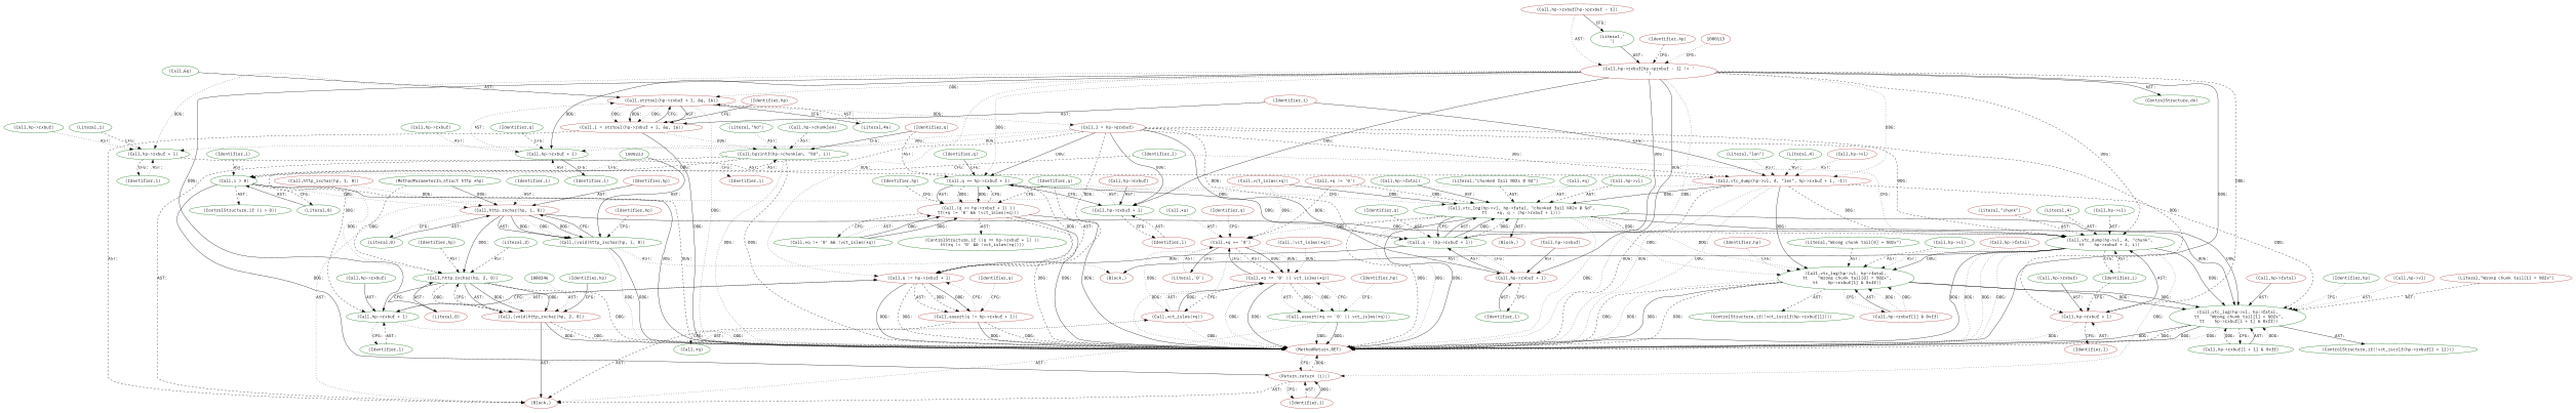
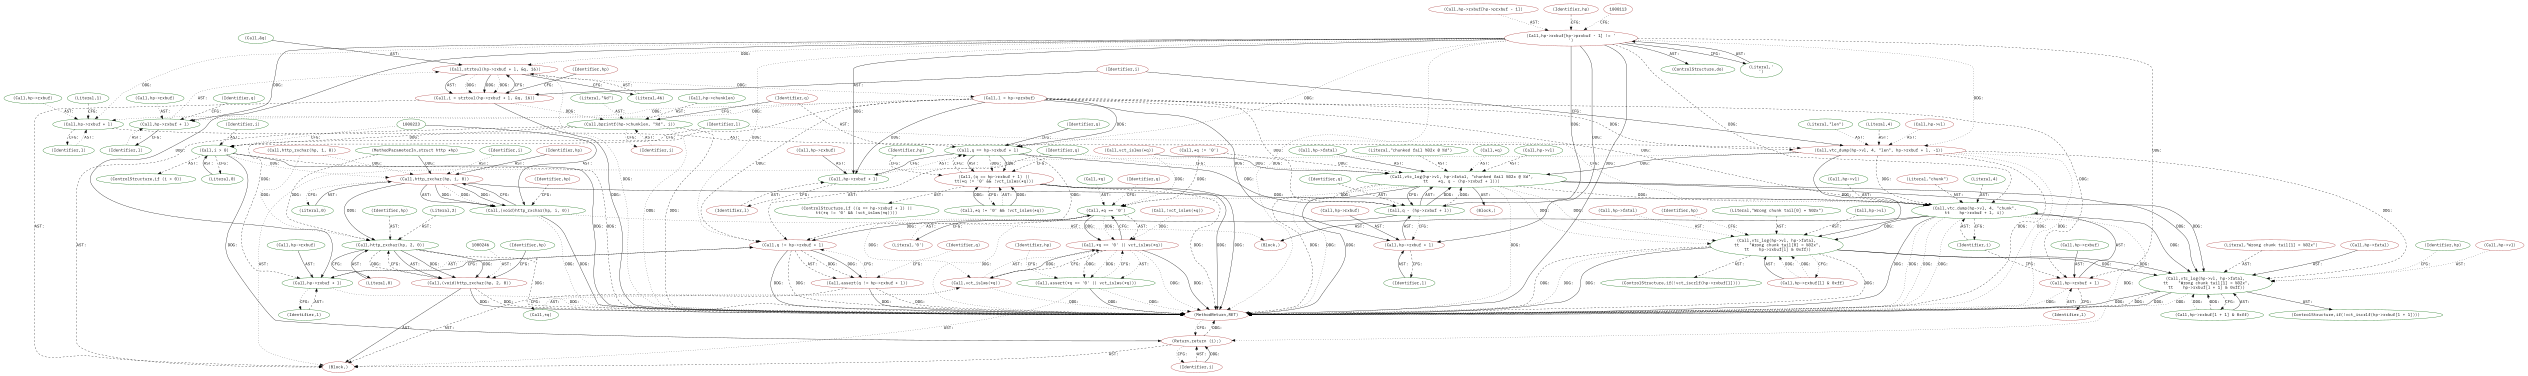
  digraph {
    fontname="IBM Plex Mono"
    node [color=darkgreen fontname="IBM Plex Mono"]
    edge [fontname="IBM Plex Mono" style=solid]
    n1 [color=brown label="(Call,hp->rxbuf[hp->prxbuf - 1] != '\n')"]
    n2 [color=brown label="(Call,vtc_dump(hp->vl, 4, \"len\", hp->rxbuf + l, -1))"]
    n3 [label="(Call,vtc_dump(hp->vl, 4, \"chunk\",\n\t\t    hp->rxbuf + l, i))"]
    n4 [label="(Call,hp->rxbuf + l)"]
    n5 [color=brown label="(Call,strtoul(hp->rxbuf + l, &q, 16))"]
    n6 [label="(Call,hp->rxbuf + l)"]
    n7 [label="(Call,q == hp->rxbuf + l)"]
    n8 [label="(Call,q - (hp->rxbuf + l))"]
    n9 [color=brown label="(Call,q != hp->rxbuf + l)"]
    n10 [label="(Call,hp->rxbuf + l)"]
    n11 [color=brown label="(Call,hp->rxbuf + l)"]
    n12 [label="(Call,hp->rxbuf + l)"]
    n13 [color=brown label="(Call,hp->rxbuf + l)"]
    n14 [label="(ControlStructure,do)"]
    n15 [label="(Literal,'\n')"]
    n16 [color=brown label="(MethodReturn,RET)"]
    n17 [label="(Call,vtc_log(hp->vl, hp->fatal, \"chunked fail %02x @ %d\",\n\t\t    *q, q - (hp->rxbuf + l)))"]
    n18 [label="(Call,vtc_log(hp->vl, hp->fatal,\n \t\t    \"Wrong chunk tail[0] = %02x\",\n \t\t    hp->rxbuf[l] & 0xff))"]
    n19 [label="(Call,vtc_log(hp->vl, hp->fatal,\n \t\t    \"Wrong chunk tail[1] = %02x\",\n \t\t    hp->rxbuf[l + 1] & 0xff))"]
    n20 [color=brown label="(Block,)"]
    n21 [color=brown label="(Return,return (i);)"]
    n22 [label="(Identifier,i)"]
    n23 [color=brown label="(Block,)"]
    n24 [label="(Identifier,l)"]
    n25 [color=brown label="(Call,i = strtoul(hp->rxbuf + l, &q, 16))"]
    n26 [label="(Literal,46)"]
    n27 [color=brown label="(Call,l = hp->prxbuf)"]
    n28 [label="(Identifier,l)"]
    n29 [color=brown label="(Call,(q == hp->rxbuf + l) ||\n\t\t(*q != '\0' && !vct_islws(*q)))"]
    n30 [color=brown label="(Call,assert(q != hp->rxbuf + l))"]
    n31 [color=brown label="(Identifier,l)"]
    n32 [label="(Identifier,l)"]
    n33 [label="(Identifier,l)"]
    n34 [color=brown label="(Identifier,l)"]
-   n35 [color=brown label="(Call,*q == '\0')"]
+   n35 [label="(Call,*q == '\0')"]
    n36 [color=brown label="(Block,)"]
    n37 [label="(ControlStructure,if(!vct_iscrlf(hp->rxbuf[l])))"]
    n38 [color=brown label="(Call,hp->rxbuf[l] & 0xff)"]
    n39 [label="(ControlStructure,if(!vct_iscrlf(hp->rxbuf[l + 1])))"]
    n40 [label="(Call,hp->rxbuf[l + 1] & 0xff)"]
    n41 [color=brown label="(Call,*q == '\0' || vct_islws(*q))"]
    n42 [color=brown label="(Call,vct_islws(*q))"]
    n43 [color=brown label="(Literal,'\0')"]
    n44 [label="(Call,assert(*q == '\0' || vct_islws(*q)))"]
    n45 [label="(Call,*q)"]
    n46 [color=brown label="(Identifier,i)"]
    n47 [label="(Call,bprintf(hp->chunklen, \"%d\", i))"]
    n48 [label="(Call,i > 0)"]
    n49 [color=brown label="(Identifier,i)"]
    n50 [color=brown label="(Call,http_rxchar(hp, i, 0))"]
    n51 [label="(ControlStructure,if (i > 0))"]
    n52 [label="(Literal,0)"]
    n53 [label="(Call,(void)http_rxchar(hp, i, 0))"]
    n54 [label="(Call,http_rxchar(hp, 2, 0))"]
    n55 [label="(Literal,0)"]
    n56 [color=brown label="(Call,(void)http_rxchar(hp, 2, 0))"]
    n57 [color=brown label="(Literal,0)"]
    n58 [label="(Call,*q != '\0' && !vct_islws(*q))"]
    n59 [label="(ControlStructure,if ((q == hp->rxbuf + l) ||\n\t\t(*q != '\0' && !vct_islws(*q))))"]
    n60 [label="(Literal,2)"]
    n61 [label="(Identifier,hp)"]
    n62 [label="(Call,hp->rxbuf)"]
    n63 [color=brown label="(Identifier,hp)"]
    n64 [label="(Literal,\"Wrong chunk tail[0] = %02x\")"]
    n65 [label="(Call,&q)"]
    n66 [color=brown label="(Call,*q != '\0')"]
    n67 [label="(Identifier,q)"]
    n68 [label="(Identifier,l)"]
    n69 [color=brown label="(Call,http_rxchar(hp, 1, 0))"]
    n70 [label="(Call,hp->fatal)"]
    n71 [label="(Identifier,i)"]
    n72 [label="(MethodParameterIn,struct http *hp)"]
    n73 [label="(Literal,1)"]
    n74 [color=brown label="(Identifier,q)"]
    n75 [color=brown label="(Literal,\"chunk\")"]
    n76 [label="(Identifier,i)"]
    n77 [label="(Literal,4)"]
    n78 [label="(Literal,\"chunked fail %02x @ %d\")"]
    n79 [label="(Call,hp->vl)"]
    n80 [label="(Call,hp->vl)"]
    n81 [label="(Literal,\"len\")"]
    n82 [color=brown label="(Identifier,q)"]
    n83 [label="(Call,hp->rxbuf)"]
    n84 [label="(Identifier,hp)"]
    n85 [color=brown label="(Call,hp->fatal)"]
    n86 [color=brown label="(Identifier,hp)"]
    n87 [color=brown label="(Call,hp->vl)"]
    n88 [color=brown label="(Call,hp->rxbuf)"]
    n89 [label="(Identifier,q)"]
    n90 [label="(Identifier,hp)"]
    n91 [color=brown label="(Identifier,hp)"]
    n92 [color=brown label="(Identifier,i)"]
    n93 [label="(Call,hp->chunklen)"]
    n94 [color=brown label="(Call,hp->rxbuf[hp->prxbuf - 1])"]
    n95 [color=brown label="(Call,!vct_islws(*q))"]
    n96 [label="(Identifier,q)"]
    n97 [label="(Call,*q)"]
    n98 [color=brown label="(Call,hp->rxbuf)"]
    n99 [label="(Identifier,q)"]
    n100 [color=brown label="(Identifier,q)"]
    n101 [color=brown label="(Identifier,hp)"]
    n102 [label="(Identifier,hp)"]
    n103 [label="(Call,hp->rxbuf)"]
    n104 [color=brown label="(Literal,\"Wrong chunk tail[1] = %02x\")"]
    n105 [label="(Literal,\"%d\")"]
    n106 [label="(Call,*q)"]
    n107 [label="(Call,hp->rxbuf)"]
    n108 [color=brown label="(Call,vct_islws(*q))"]
    n109 [color=brown label="(Identifier,hp)"]
    n110 [label="(Literal,4)"]
    n111 [color=brown label="(Identifier,hp)"]
    n112 [color=brown label="(Call,hp->fatal)"]
    n113 [color=brown label="(Call,hp->vl)"]
    n114 [label="(Call,hp->vl)"]
    1000113 [color=brown]
    1000223
    1000246
    n1 -> n2 [label="DDG: " style=dotted]
    n1 -> n3 [label="DDG: " style=dashed]
    n1 -> n4 [label="DDG: " style=dotted]
    n1 -> n5 [label="DDG: " style=dotted]
    n1 -> n6 [label="DDG: "]
    n1 -> n7 [label="DDG: " style=dotted]
    n1 -> n8 [label="DDG: "]
    n1 -> n9 [label="DDG: " style=dotted]
    n1 -> n10 [label="DDG: "]
    n1 -> n11 [label="DDG: "]
    n1 -> n12 [label="DDG: "]
    n1 -> n13 [label="DDG: " style=dashed]
    n1 -> n14 [label="AST: "]
-   n94 -> n15 [label="CFG: "]
+   n1 -> n15 [label="CFG: "]
    n1 -> n16 [label="DDG: " style=dotted]
    n1 -> n16 [label="DDG: "]
    n2 -> n3 [label="DDG: " style=dashed]
    n2 -> n16 [label="DDG: " style=dotted]
    n2 -> n16 [label="DDG: " style=dashed]
    n2 -> n16 [label="DDG: " style=dotted]
    n2 -> n17 [label="DDG: "]
    n2 -> n18 [label="DDG: "]
    n2 -> n19 [label="DDG: " style=dashed]
    n2 -> n20 [label="AST: " style=dotted]
    n3 -> n16 [label="DDG: " style=dotted]
    n3 -> n16 [label="DDG: " style=dotted]
    n3 -> n16 [label="DDG: " style=dotted]
    n3 -> n16 [label="DDG: "]
    n3 -> n18 [label="DDG: "]
    n3 -> n19 [label="DDG: "]
    n3 -> n21 [label="DDG: " style=dotted]
    n3 -> n22 [label="CFG: " style=dashed]
    n3 -> n23 [label="AST: "]
    n4 -> n2 [label="AST: " style=dashed]
    n4 -> n24 [label="CFG: " style=dashed]
    n5 -> n16 [label="DDG: " style=dotted]
    n5 -> n25 [label="AST: "]
    n5 -> n25 [label="DDG: " style=dotted]
    n5 -> n25 [label="DDG: "]
    n5 -> n25 [label="DDG: " style=dotted]
    n5 -> n26 [label="CFG: "]
    n5 -> n27 [label="DDG: " style=dotted]
    n6 -> n5 [label="AST: " style=dotted]
    n6 -> n28 [label="CFG: "]
    n7 -> n8 [label="DDG: "]
    n7 -> n9 [label="DDG: " style=dashed]
    n7 -> n10 [label="CFG: "]
    n7 -> n29 [label="AST: "]
    n7 -> n29 [label="DDG: " style=dashed]
    n7 -> n29 [label="DDG: "]
    n8 -> n9 [label="DDG: "]
    n8 -> n11 [label="CFG: " style=dotted]
    n8 -> n17 [label="AST: "]
    n8 -> n17 [label="DDG: "]
    n8 -> n17 [label="DDG: " style=dashed]
    n9 -> n12 [label="CFG: "]
    n9 -> n16 [label="DDG: "]
    n9 -> n16 [label="DDG: " style=dashed]
    n9 -> n30 [label="AST: " style=dashed]
    n9 -> n30 [label="DDG: " style=dashed]
    n9 -> n30 [label="DDG: "]
    n10 -> n7 [label="AST: " style=dotted]
    n10 -> n31 [label="CFG: " style=dashed]
    n11 -> n8 [label="AST: "]
    n11 -> n32 [label="CFG: " style=dashed]
    n12 -> n9 [label="AST: " style=dotted]
    n12 -> n16 [label="DDG: " style=dotted]
    n12 -> n33 [label="CFG: " style=dotted]
    n13 -> n3 [label="AST: "]
    n13 -> n16 [label="DDG: " style=dotted]
    n13 -> n34 [label="CFG: " style=dashed]
    n15 -> n1 [label="AST: "]
    n16 -> n21 [label="CFG: " style=dotted]
    n17 -> n3 [label="DDG: " style=dashed]
    n17 -> n8 [label="CFG: "]
    n17 -> n16 [label="DDG: " style=dashed]
    n17 -> n16 [label="DDG: " style=dotted]
    n17 -> n16 [label="DDG: "]
    n17 -> n16 [label="DDG: " style=dotted]
    n17 -> n18 [label="DDG: " style=dotted]
    n17 -> n18 [label="DDG: " style=dotted]
    n17 -> n19 [label="DDG: "]
    n17 -> n19 [label="DDG: "]
    n17 -> n35 [label="DDG: " style=dotted]
    n17 -> n36 [label="AST: "]
    n18 -> n16 [label="DDG: " style=dashed]
    n18 -> n16 [label="DDG: " style=dashed]
    n18 -> n16 [label="DDG: " style=dotted]
    n18 -> n16 [label="DDG: "]
    n18 -> n19 [label="DDG: "]
    n18 -> n19 [label="DDG: "]
    n18 -> n37 [label="AST: " style=dashed]
    n18 -> n38 [label="CFG: " style=dotted]
    n19 -> n16 [label="DDG: "]
    n19 -> n16 [label="DDG: " style=dashed]
    n19 -> n16 [label="DDG: "]
    n19 -> n16 [label="DDG: " style=dotted]
    n19 -> n39 [label="AST: "]
    n19 -> n40 [label="CFG: " style=dashed]
    n21 -> n16 [label="DDG: " style=dashed]
    n21 -> n20 [label="AST: " style=dashed]
    n21 -> n46 [label="CFG: " style=dotted]
    n22 -> n3 [label="AST: " style=dashed]
    n22 -> n13 [label="CFG: " style=dashed]
    n24 -> n4 [label="AST: " style=dotted]
    n25 -> n5 [label="CFG: "]
    n25 -> n16 [label="DDG: "]
    n25 -> n20 [label="AST: " style=dashed]
    n25 -> n47 [label="DDG: " style=dotted]
    n26 -> n5 [label="AST: " style=dashed]
    n27 -> n2 [label="DDG: " style=dashed]
    n27 -> n3 [label="DDG: " style=dashed]
    n27 -> n4 [label="DDG: " style=dotted]
    n27 -> n6 [label="DDG: " style=dotted]
    n27 -> n7 [label="DDG: "]
    n27 -> n8 [label="DDG: " style=dashed]
    n27 -> n9 [label="DDG: " style=dashed]
    n27 -> n10 [label="DDG: "]
    n27 -> n11 [label="DDG: "]
    n27 -> n12 [label="DDG: " style=dashed]
    n27 -> n13 [label="DDG: " style=dashed]
    n28 -> n6 [label="AST: " style=dotted]
    n29 -> n7 [label="CFG: " style=dashed]
    n29 -> n16 [label="DDG: " style=dashed]
    n29 -> n16 [label="DDG: "]
    n29 -> n16 [label="DDG: "]
    n29 -> n58 [label="CFG: " style=dashed]
    n29 -> n59 [label="AST: " style=dashed]
    n30 -> n9 [label="CFG: " style=dotted]
    n30 -> n16 [label="DDG: "]
    n30 -> n16 [label="DDG: " style=dashed]
    n30 -> n20 [label="AST: " style=dashed]
    n31 -> n10 [label="AST: " style=dashed]
    n32 -> n11 [label="AST: "]
    n33 -> n12 [label="AST: " style=dashed]
    n34 -> n13 [label="AST: " style=dotted]
    n35 -> n16 [label="DDG: " style=dotted]
    n35 -> n41 [label="AST: " style=dashed]
    n35 -> n41 [label="DDG: "]
    n35 -> n41 [label="DDG: " style=dotted]
    n35 -> n42 [label="DDG: " style=dotted]
    n35 -> n43 [label="CFG: "]
    n38 -> n18 [label="AST: "]
    n38 -> n18 [label="DDG: " style=dotted]
    n38 -> n18 [label="DDG: " style=dotted]
    n40 -> n19 [label="AST: "]
    n40 -> n19 [label="DDG: " style=dotted]
    n40 -> n19 [label="DDG: " style=dashed]
    n41 -> n16 [label="DDG: " style=dotted]
    n41 -> n16 [label="DDG: "]
    n41 -> n35 [label="CFG: "]
    n41 -> n42 [label="CFG: " style=dashed]
    n41 -> n44 [label="AST: " style=dotted]
    n41 -> n44 [label="DDG: " style=dashed]
    n41 -> n44 [label="DDG: " style=dotted]
    n42 -> n16 [label="DDG: " style=dotted]
    n42 -> n41 [label="AST: " style=dotted]
    n42 -> n41 [label="DDG: "]
    n42 -> n45 [label="CFG: " style=dotted]
    n43 -> n35 [label="AST: " style=dotted]
    n44 -> n16 [label="DDG: "]
    n44 -> n16 [label="DDG: " style=dotted]
    n44 -> n20 [label="AST: " style=dotted]
    n44 -> n41 [label="CFG: " style=dotted]
    n45 -> n42 [label="AST: " style=dotted]
    n46 -> n21 [label="AST: " style=dashed]
    n46 -> n21 [label="DDG: "]
    n47 -> n16 [label="DDG: " style=dotted]
    n47 -> n16 [label="DDG: " style=dashed]
    n47 -> n20 [label="AST: " style=dashed]
    n47 -> n48 [label="DDG: " style=dashed]
    n47 -> n49 [label="CFG: " style=dotted]
    n48 -> n16 [label="DDG: "]
    n48 -> n16 [label="DDG: " style=dashed]
    n48 -> n21 [label="DDG: "]
    n48 -> n50 [label="DDG: " style=dotted]
    n48 -> n51 [label="AST: " style=dashed]
    n48 -> n52 [label="CFG: " style=dashed]
    n49 -> n47 [label="AST: " style=dotted]
    n50 -> n3 [label="DDG: "]
    n50 -> n53 [label="AST: "]
    n50 -> n53 [label="DDG: "]
    n50 -> n53 [label="DDG: " style=dotted]
    n50 -> n53 [label="DDG: "]
    n50 -> n54 [label="DDG: "]
    n50 -> n55 [label="CFG: " style=dotted]
    n52 -> n48 [label="AST: "]
    n53 -> n16 [label="DDG: " style=dotted]
    n53 -> n16 [label="DDG: "]
    n53 -> n23 [label="AST: " style=dotted]
    n53 -> n50 [label="CFG: "]
    n54 -> n16 [label="DDG: " style=dashed]
    n54 -> n56 [label="AST: "]
    n54 -> n56 [label="DDG: "]
    n54 -> n56 [label="DDG: "]
    n54 -> n56 [label="DDG: " style=dashed]
    n54 -> n57 [label="CFG: "]
    n55 -> n50 [label="AST: "]
    n56 -> n16 [label="DDG: " style=dashed]
    n56 -> n16 [label="DDG: "]
    n56 -> n20 [label="AST: "]
    n56 -> n54 [label="CFG: " style=dashed]
    n57 -> n54 [label="AST: "]
    n58 -> n29 [label="AST: " style=dotted]
    n58 -> n29 [label="DDG: "]
    n58 -> n29 [label="DDG: "]
    n60 -> n54 [label="AST: " style=dashed]
    n61 -> n29 [label="CFG: " style=dashed]
    n62 -> n13 [label="AST: "]
    n63 -> n25 [label="CFG: "]
    n64 -> n18 [label="AST: " style=dashed]
    n65 -> n5 [label="AST: "]
    n66 -> n17 [label="DDG: " style=dashed]
    n66 -> n35 [label="DDG: " style=dashed]
    n67 -> n8 [label="AST: " style=dashed]
    n68 -> n3 [label="CFG: " style=dotted]
    n68 -> n48 [label="CFG: " style=dashed]
    n69 -> n50 [label="DDG: " style=dotted]
    n69 -> n54 [label="DDG: " style=dotted]
    n70 -> n17 [label="AST: "]
    n71 -> n50 [label="AST: " style=dotted]
    n72 -> n50 [label="DDG: "]
    n72 -> n54 [label="DDG: " style=dashed]
    n73 -> n4 [label="CFG: " style=dashed]
    n74 -> n7 [label="AST: " style=dashed]
    n74 -> n47 [label="CFG: "]
    n75 -> n3 [label="AST: " style=dashed]
    n76 -> n48 [label="AST: " style=dashed]
    n77 -> n3 [label="AST: " style=dashed]
    n78 -> n17 [label="AST: " style=dashed]
    n79 -> n18 [label="AST: " style=dashed]
    n80 -> n3 [label="AST: " style=dashed]
    n81 -> n2 [label="AST: " style=dotted]
    n82 -> n30 [label="CFG: " style=dotted]
    n83 -> n12 [label="AST: "]
    n84 -> n19 [label="CFG: " style=dotted]
    n85 -> n18 [label="AST: " style=dotted]
    n86 -> n44 [label="CFG: " style=dotted]
    n87 -> n19 [label="AST: " style=dotted]
    n88 -> n11 [label="AST: "]
    n89 -> n7 [label="CFG: "]
    n90 -> n56 [label="CFG: "]
    n91 -> n18 [label="CFG: " style=dotted]
    n92 -> n2 [label="CFG: "]
    n92 -> n25 [label="AST: "]
    n93 -> n47 [label="AST: " style=dashed]
    n94 -> n1 [label="AST: " style=dotted]
    n95 -> n41 [label="DDG: " style=dotted]
    n96 -> n6 [label="CFG: " style=dashed]
    n97 -> n35 [label="AST: " style=dotted]
    n98 -> n10 [label="AST: "]
    n99 -> n9 [label="AST: " style=dashed]
    n99 -> n17 [label="CFG: " style=dotted]
    n99 -> n29 [label="CFG: " style=dashed]
    n100 -> n35 [label="CFG: " style=dotted]
    n101 -> n50 [label="AST: "]
    n102 -> n54 [label="AST: " style=dashed]
    n103 -> n6 [label="AST: " style=dotted]
    n104 -> n19 [label="AST: " style=dashed]
    n105 -> n47 [label="AST: " style=dotted]
    n106 -> n17 [label="AST: " style=dotted]
    n107 -> n4 [label="AST: " style=dotted]
    n108 -> n17 [label="DDG: "]
    n108 -> n35 [label="DDG: " style=dotted]
    n109 -> n1 [label="CFG: " style=dashed]
    n110 -> n2 [label="AST: " style=dashed]
    n111 -> n53 [label="CFG: " style=dashed]
    n112 -> n19 [label="AST: "]
    n113 -> n2 [label="AST: " style=dotted]
    n114 -> n17 [label="AST: " style=dashed]
    1000113 -> n1 [label="CFG: " style=dotted]
    1000223 -> n48 [label="CFG: " style=dotted]
    1000223 -> n53 [label="AST: "]
    1000246 -> n56 [label="AST: " style=dotted]
  }
